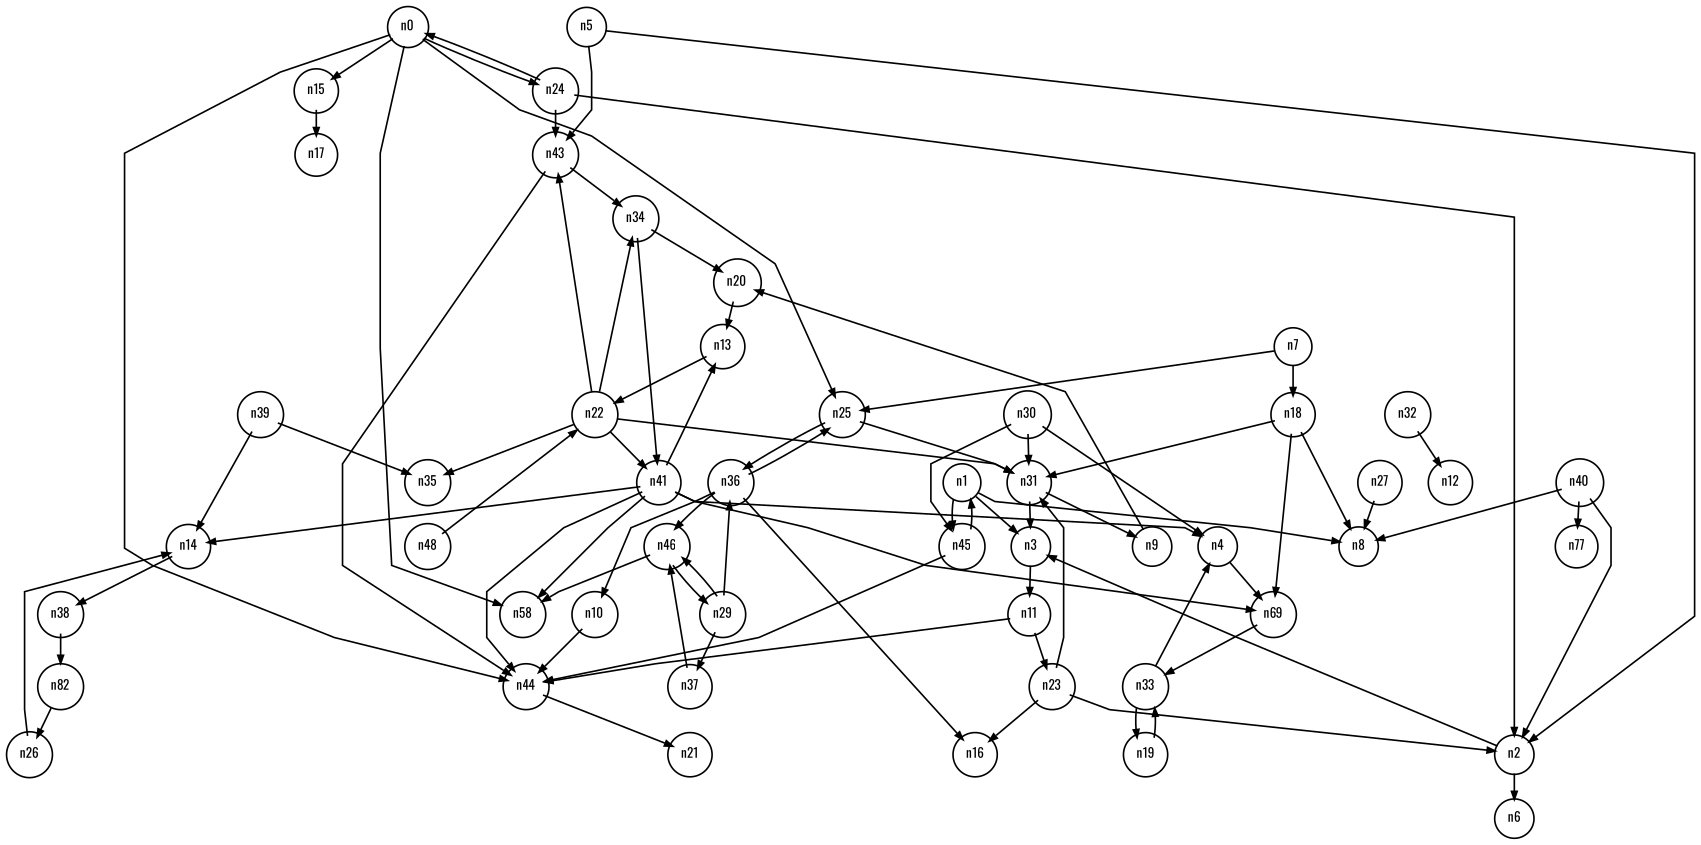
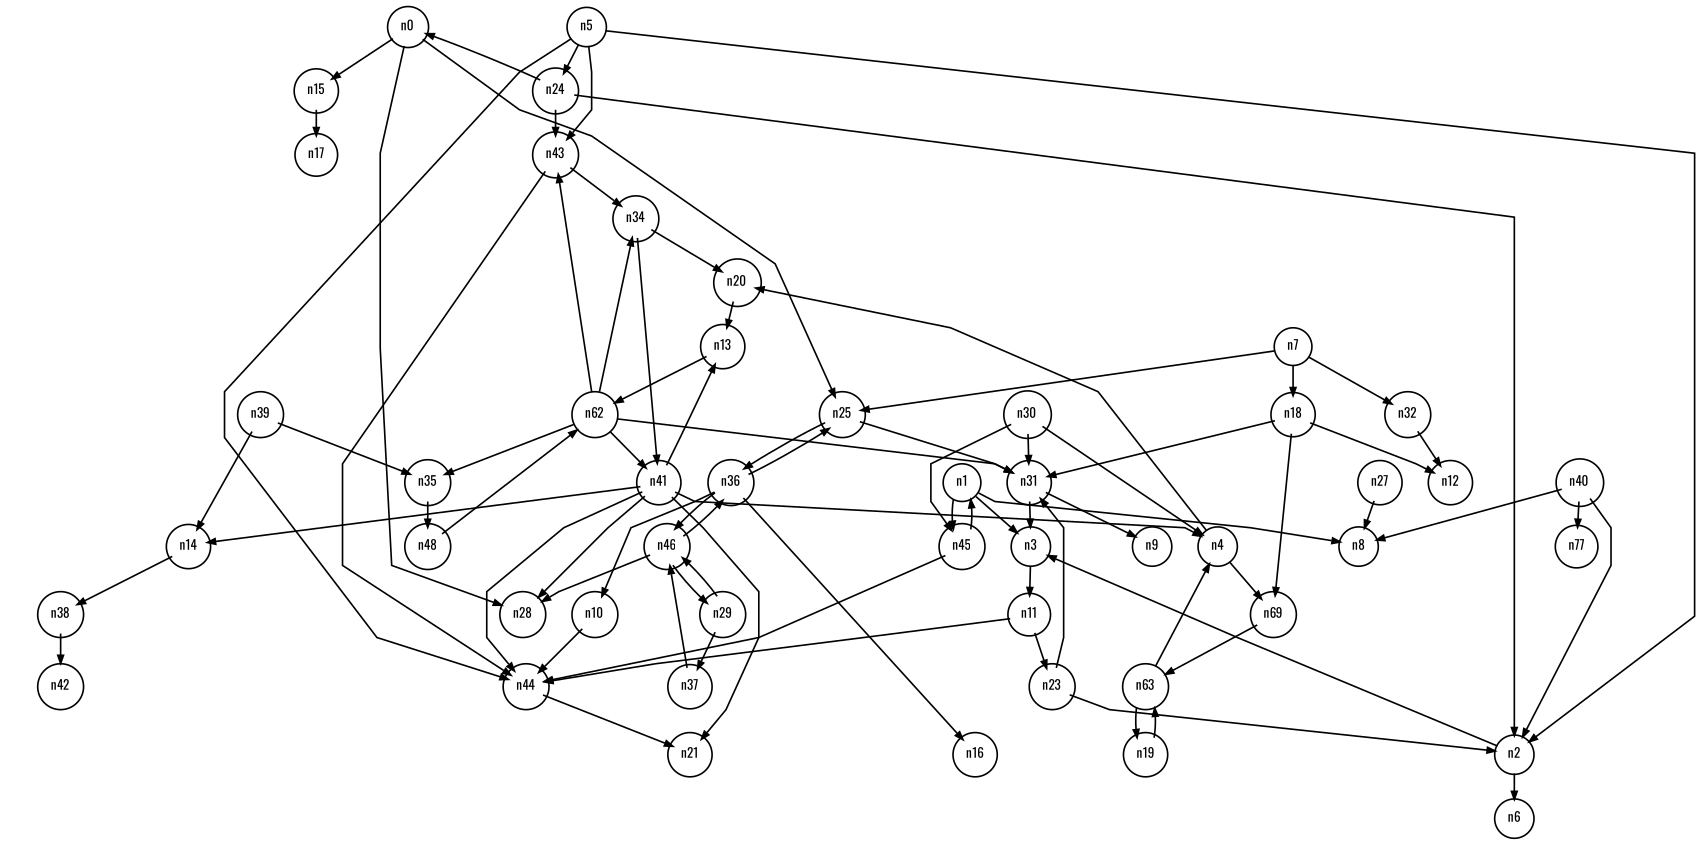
  digraph {
    fontname=Oswald
    fontsize=8
    nodesep=0.22
    nodesize=0.16
    ranksep=0.22
    splines=polyline
    node [fixedsize=shape fontname=Oswald fontsize=8 shape=circle]
    edge [arrowsize=0.5 fontname=Oswald]
    n15 [width=0.32]
    n17 [width=0.32]
    n0 [width=0.32]
    n24 [width=0.32]
    n25 [width=0.32]
-   n28 [width=0.32 label=n58]
+   n28 [width=0.32]
    n44 [width=0.32]
    n2 [width=0.32]
    n43 [width=0.32]
    n31 [width=0.32]
    n36 [width=0.32]
    n21 [width=0.32]
    n3 [width=0.32]
    n6 [width=0.32]
    n34 [width=0.32]
    n9 [width=0.32]
    n16 [width=0.32]
    n46 [width=0.32]
    n10 [width=0.32]
    n11 [width=0.32]
    n20 [width=0.32]
    n41 [width=0.32]
    n29 [width=0.32]
    n23 [width=0.32]
    n1 [width=0.32]
    n8 [width=0.32]
    n45 [width=0.32]
    n13 [width=0.32]
-   n22 [width=0.32]
+   n22 [width=0.32 label=n62]
    n35 [width=0.32]
    n4 [width=0.32]
    n49 [label=n69 width=0.32]
-   n33 [width=0.32]
+   n33 [width=0.32 label=n63]
    n19 [width=0.32]
    n5 [width=0.32]
    n14 [width=0.32]
    n18 [width=0.32]
    n7 [width=0.32]
    n32 [width=0.32]
    n12 [width=0.32]
    n48 [width=0.32]
    n38 [width=0.32]
-   n42 [width=0.32 label=n82]
-   n26 [width=0.32]
+   n42 [width=0.32]
    n27 [width=0.32]
    n37 [width=0.32]
    n30 [width=0.32]
    n39 [width=0.32]
    n40 [width=0.32]
    n47 [label=n77 width=0.32]
    n15 -> n17
    n0 -> n15
-   n0 -> n24
+   n5 -> n24
    n0 -> n25
    n0 -> n28
-   n0 -> n44
+   n5 -> n44
    n24 -> n0
    n24 -> n2
    n24 -> n43
    n25 -> n31
    n25 -> n36
    n44 -> n21
    n2 -> n3
    n2 -> n6
    n43 -> n44
    n43 -> n34
    n31 -> n3
    n31 -> n9
    n36 -> n25
    n36 -> n16
    n36 -> n46
    n36 -> n10
    n3 -> n11
    n34 -> n20
    n34 -> n41
    n46 -> n28
-   n29 -> n36
+   n46 -> n36
    n46 -> n29
    n10 -> n44
    n11 -> n44
    n11 -> n23
    n20 -> n13
    n41 -> n28
    n41 -> n44
-   n41 -> n49
+   n41 -> n21
    n41 -> n13
    n41 -> n4
    n41 -> n14
    n29 -> n46
    n29 -> n37
    n23 -> n2
    n23 -> n31
-   n23 -> n16
    n1 -> n3
    n1 -> n8
    n1 -> n45
    n45 -> n44
    n45 -> n1
    n13 -> n22
    n22 -> n43
    n22 -> n31
    n22 -> n34
    n22 -> n41
    n22 -> n35
-   n9 -> n20
+   n35 -> n48
+   n4 -> n20
    n4 -> n49
    n49 -> n33
    n33 -> n4
    n33 -> n19
    n19 -> n33
    n5 -> n2
    n5 -> n43
    n14 -> n38
    n18 -> n31
-   n18 -> n8
+   n18 -> n12
    n18 -> n49
    n7 -> n25
    n7 -> n18
+   n7 -> n32
    n32 -> n12
    n48 -> n22
    n38 -> n42
-   n42 -> n26
-   n26 -> n14
    n27 -> n8
    n37 -> n46
    n30 -> n31
    n30 -> n45
    n30 -> n4
    n39 -> n35
    n39 -> n14
    n40 -> n2
    n40 -> n8
    n40 -> n47
  }
